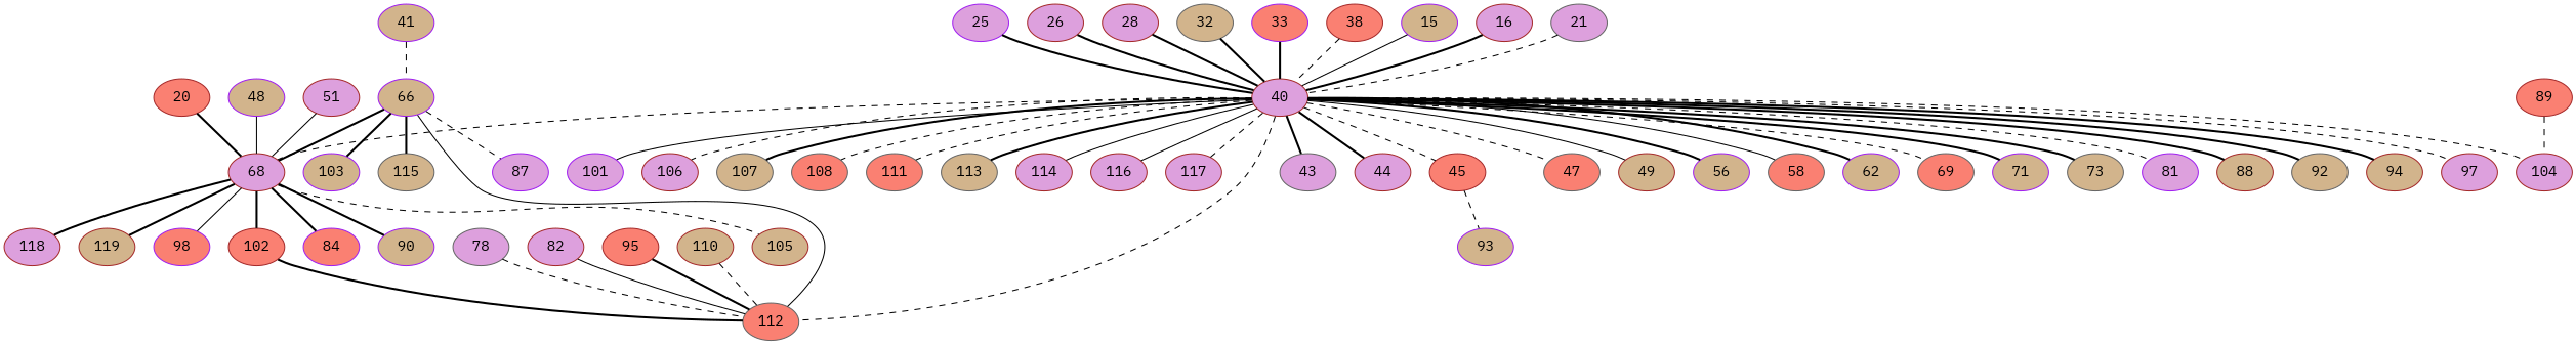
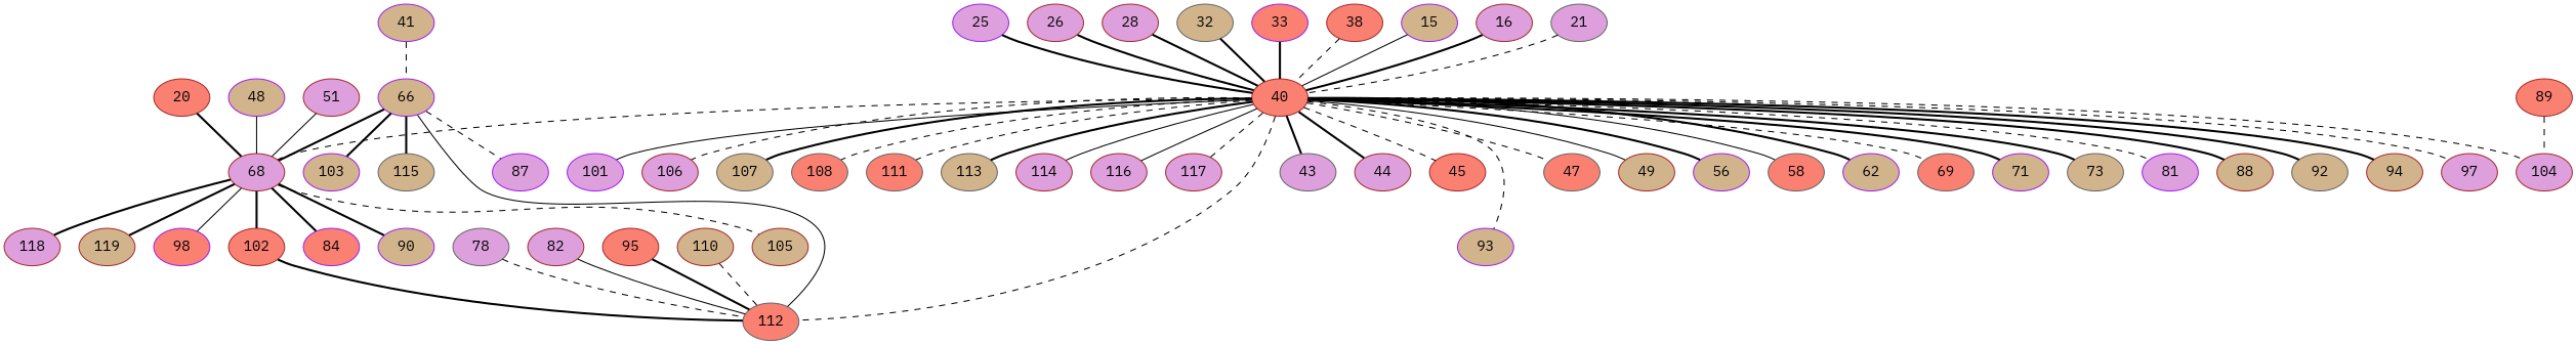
  graph {
    fontname="IBM Plex Mono"
    node [color=brown fillcolor=tan fontname="IBM Plex Mono" style=filled]
    edge [fontname="IBM Plex Mono" style=bold]
-   40 [fillcolor=plum super="+17+1"]
+   40 [fillcolor=salmon super="+17+1"]
    68 [fillcolor=plum super="+53+59"]
    43 [color=gray40 fillcolor=plum]
    44 [fillcolor=plum]
    45 [fillcolor=salmon]
    47 [color=gray40 fillcolor=salmon]
    49
    56 [color=purple]
    58 [color=gray40 fillcolor=salmon]
    62 [color=purple]
    69 [color=gray40 fillcolor=salmon]
    71 [color=purple]
    73 [color=gray40]
    81 [color=purple fillcolor=plum]
    88
    92 [color=gray40]
    93 [color=purple super="+80"]
    94
    97 [fillcolor=plum]
    101 [color=purple fillcolor=plum]
    104 [fillcolor=plum super="+76"]
    106 [fillcolor=plum super="+39+61"]
    107 [color=gray40]
    108 [color=gray40 fillcolor=salmon super="+30+46"]
    111 [color=gray40 fillcolor=salmon super="+57"]
    112 [color=gray40 fillcolor=salmon super="+72+83+65"]
    113 [color=gray40 super="+96+99+100+109"]
    114 [fillcolor=plum]
    116 [fillcolor=plum]
    117 [fillcolor=plum]
    15 [color=purple]
    16 [fillcolor=plum]
    84 [color=purple fillcolor=salmon]
    90 [color=purple]
    98 [color=purple fillcolor=salmon super="+86"]
    102 [fillcolor=salmon super="+13+64"]
    105 [super="+91"]
    118 [fillcolor=plum]
    119
    20 [fillcolor=salmon]
    21 [color=gray40 fillcolor=plum]
    25 [color=purple fillcolor=plum]
    26 [fillcolor=plum]
    28 [fillcolor=plum]
    32 [color=gray40]
    33 [color=purple fillcolor=salmon super="+24"]
    38 [fillcolor=salmon]
    66 [color=purple super="+8"]
    87 [color=purple fillcolor=plum super="+10"]
    103 [color=purple]
    115 [color=gray40]
    41 [color=purple]
    48 [color=purple]
    51 [fillcolor=plum super="+50"]
    78 [color=gray40 fillcolor=plum]
    82 [fillcolor=plum super="+74"]
    89 [fillcolor=salmon]
    95 [fillcolor=salmon super="+12"]
    110 [super="+79"]
    40 -- 68 [style=dashed weight=6]
    40 -- 43
    40 -- 44
    40 -- 45 [style=dashed]
    40 -- 47 [style=dashed]
    40 -- 49 [style=solid]
    40 -- 56
    40 -- 58 [style=solid]
    40 -- 62
    40 -- 69 [style=dashed]
    40 -- 71
    40 -- 73
    40 -- 81 [style=dashed]
    40 -- 88
    40 -- 92
-   45 -- 93 [style=dashed]
+   40 -- 93 [style=dashed]
    40 -- 94
    40 -- 97 [style=dashed]
    40 -- 101 [style=solid]
    40 -- 104 [style=dashed weight=2]
    40 -- 106 [style=dashed]
    40 -- 107
    40 -- 108 [style=dashed]
    40 -- 111 [style=dashed]
    40 -- 112 [style=dashed weight=4]
    40 -- 113
    40 -- 114 [style=solid]
    40 -- 116 [style=solid]
    40 -- 117 [style=dashed]
    68 -- 84
    68 -- 90
    68 -- 98 [style=solid]
    68 -- 102
    68 -- 105 [style=dashed]
    68 -- 118
    68 -- 119
    15 -- 40 [style=solid]
    16 -- 40
    102 -- 112
    20 -- 68
    21 -- 40 [style=dashed]
    25 -- 40
    26 -- 40
    28 -- 40
    32 -- 40
    33 -- 40 [weight=2]
    38 -- 40 [style=dashed]
    66 -- 68 [weight=2]
    66 -- 112 [style=solid]
    66 -- 87 [style=dashed]
    66 -- 103
    66 -- 115
    41 -- 66 [style=dashed]
    48 -- 68 [style=solid]
    51 -- 68 [style=solid]
    78 -- 112 [style=dashed]
    82 -- 112 [style=solid]
    89 -- 104 [style=dashed]
    95 -- 112
    110 -- 112 [style=dashed]
  }
